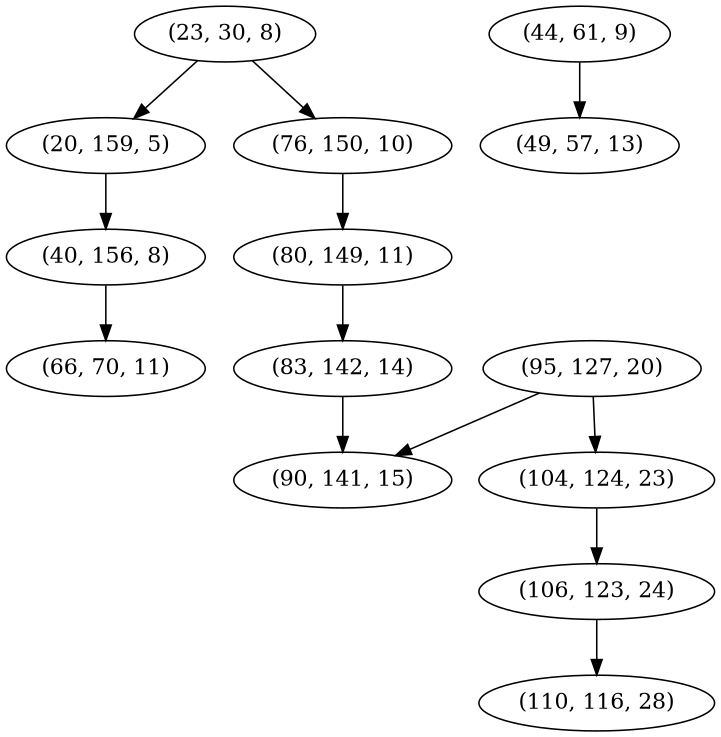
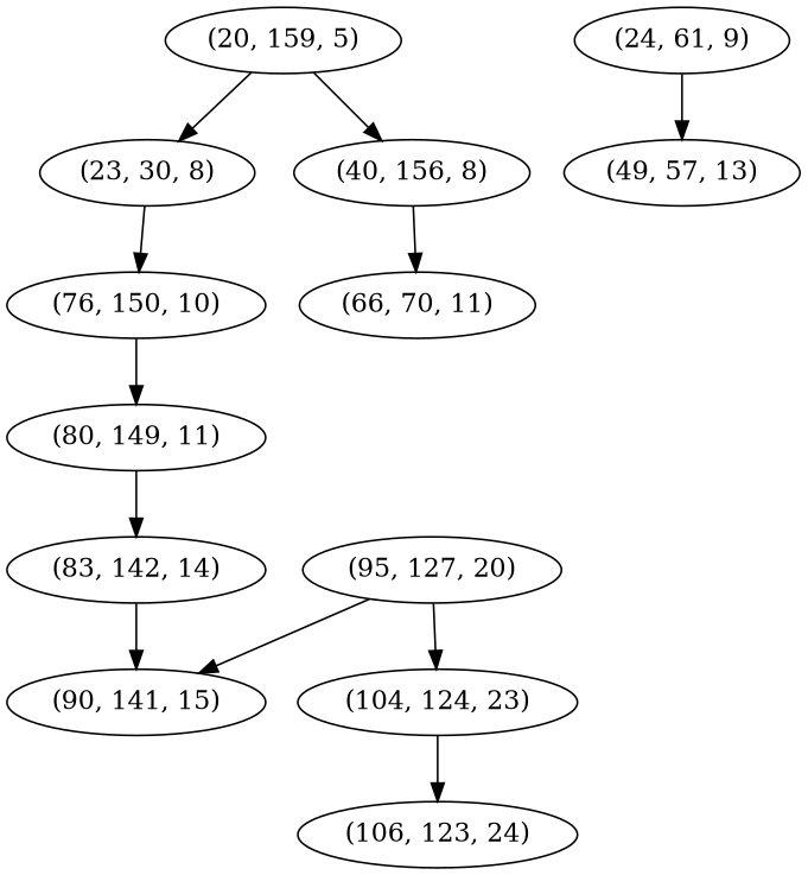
  digraph {
    "(20, 159, 5)"
    "(23, 30, 8)"
    "(40, 156, 8)"
    "(76, 150, 10)"
    "(66, 70, 11)"
-   "(44, 61, 9)"
+   "(44, 61, 9)" [label="(24, 61, 9)"]
    "(49, 57, 13)"
    "(80, 149, 11)"
    "(83, 142, 14)"
    "(90, 141, 15)"
    "(95, 127, 20)"
    "(104, 124, 23)"
    "(106, 123, 24)"
-   "(110, 116, 28)"
-   "(23, 30, 8)" -> "(20, 159, 5)"
+   "(20, 159, 5)" -> "(23, 30, 8)"
    "(20, 159, 5)" -> "(40, 156, 8)"
    "(23, 30, 8)" -> "(76, 150, 10)"
    "(40, 156, 8)" -> "(66, 70, 11)"
    "(76, 150, 10)" -> "(80, 149, 11)"
    "(44, 61, 9)" -> "(49, 57, 13)"
    "(80, 149, 11)" -> "(83, 142, 14)"
    "(83, 142, 14)" -> "(90, 141, 15)"
    "(95, 127, 20)" -> "(90, 141, 15)"
    "(95, 127, 20)" -> "(104, 124, 23)"
    "(104, 124, 23)" -> "(106, 123, 24)"
-   "(106, 123, 24)" -> "(110, 116, 28)"
  }
